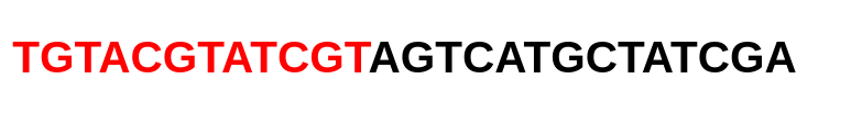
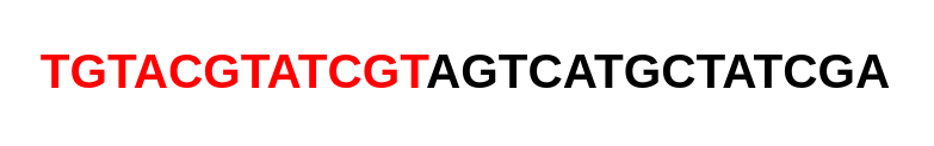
  <mxCell id="0" />
  <mxCell id="1" parent="0" />
- <mxCell id="2" value="&lt;b&gt;&lt;font style=&quot;font-size: 27px;&quot;&gt;&lt;font color=&quot;#ff0000&quot;&gt;TGTACGTATCGT&lt;/font&gt;AGTCATGCTATCGA&lt;/font&gt;&lt;/b&gt;" style="text;html=1;strokeColor=none;fillColor=none;align=center;verticalAlign=middle;whiteSpace=wrap;rounded=0;" vertex="1" parent="1"><mxGeometry x="5" y="15" width="480" height="40" as="geometry" /></mxCell>
+ <mxCell id="2" value="&lt;b&gt;&lt;font style=&quot;font-size: 27px;&quot;&gt;&lt;font color=&quot;#ff0000&quot;&gt;TGTACGTATCGT&lt;/font&gt;AGTCATGCTATCGA&lt;/font&gt;&lt;/b&gt;" style="text;html=1;strokeColor=none;fillColor=none;align=center;verticalAlign=middle;whiteSpace=wrap;rounded=0;" vertex="1" parent="1"><mxGeometry x="20" y="20" width="480" height="40" as="geometry" /></mxCell>
